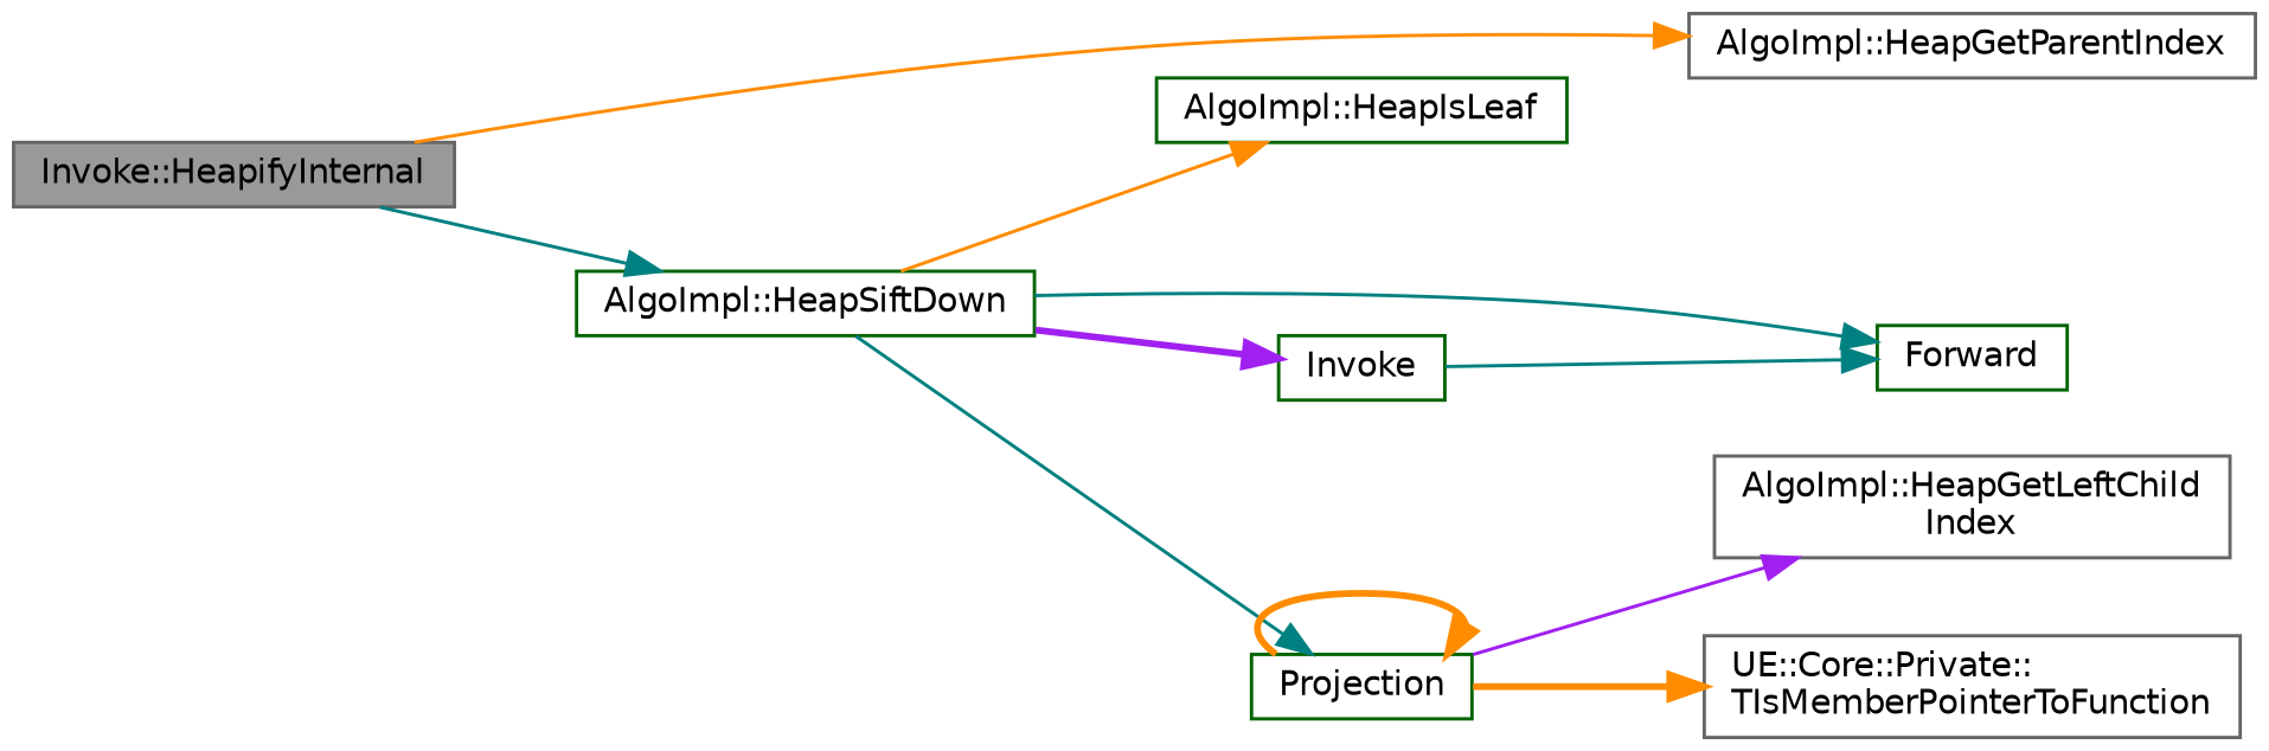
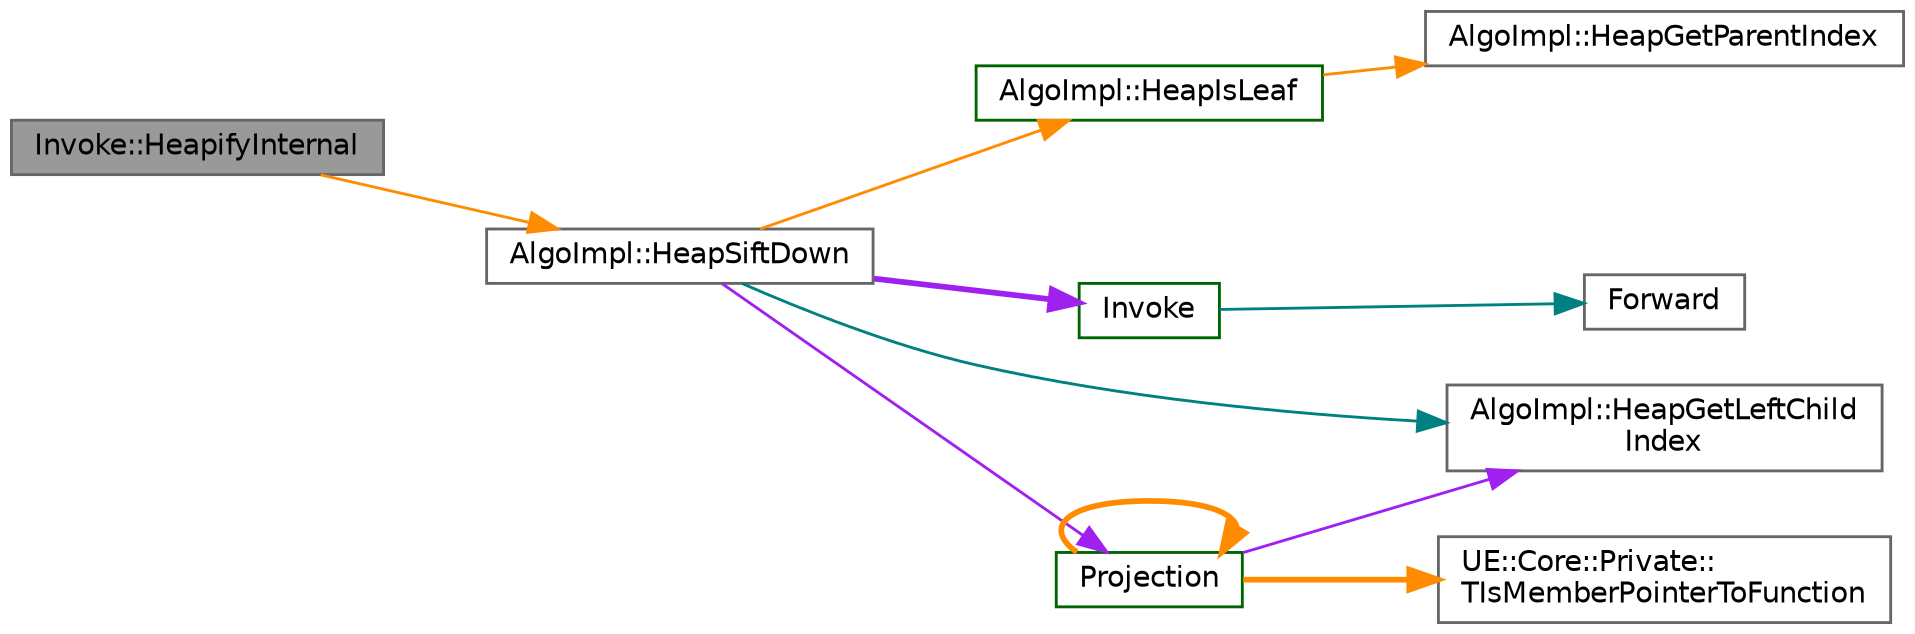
  digraph {
    rankdir=LR
    node [color=gray40 fillcolor=white fontname=Helvetica fontsize=10 shape=box style=filled]
    edge [color=darkorange fontname=Helvetica fontsize=10 labelfontname=Helvetica labelfontsize=10 style=solid]
    n1 [fillcolor=grey60 fontcolor=black height=0.2 label="Invoke::HeapifyInternal" width=0.4]
    n2 [height=0.2 label="AlgoImpl::HeapGetParentIndex" width=0.4]
-   n3 [color=darkgreen height=0.2 label="AlgoImpl::HeapSiftDown" width=0.4]
+   n3 [height=0.2 label="AlgoImpl::HeapSiftDown" width=0.4]
    n4 [height=0.2 label="AlgoImpl::HeapGetLeftChild\lIndex" width=0.4]
    n5 [color=darkgreen height=0.2 label="AlgoImpl::HeapIsLeaf" width=0.4]
    n6 [color=darkgreen height=0.2 label=Invoke width=0.4]
    n7 [color=darkgreen height=0.2 label=Projection width=0.4]
-   n8 [color=darkgreen height=0.2 label=Forward width=0.4]
+   n8 [height=0.2 label=Forward width=0.4]
    n9 [height=0.2 label="UE::Core::Private::\lTIsMemberPointerToFunction" width=0.4]
-   n1 -> n2
-   n1 -> n3 [color=teal]
-   n3 -> n8 [color=teal]
+   n5 -> n2
+   n1 -> n3
+   n3 -> n4 [color=teal]
    n3 -> n5
    n3 -> n6 [color=purple style=bold]
-   n3 -> n7 [color=teal]
+   n3 -> n7 [color=purple]
    n6 -> n8 [color=teal]
    n7 -> n4 [color=purple]
    n7 -> n7 [style=bold]
    n7 -> n9 [style=bold]
  }
